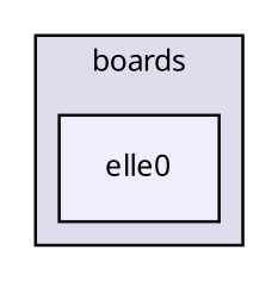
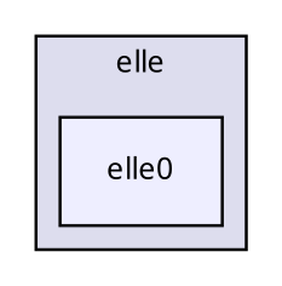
  digraph {
    compound=true
    fontname="Noto Sans"
    n1 [fillcolor="#eeeeff" fontname="Noto Sans" fontsize=10 label=elle0 pencolor=black shape=box style=filled]
    subgraph cluster_1 {
      bgcolor="#ddddee"
      fontsize=10
-     label=boards
+     label=elle
      pencolor=black
      n1
    }
  }
